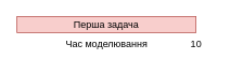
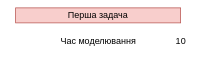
  <mxCell id="0" />
  <mxCell id="1" parent="0" />
- <mxCell id="2" value="Перша задача" style="rounded=0;whiteSpace=wrap;html=1;fillColor=#f8cecc;strokeColor=#b85450;" vertex="1" parent="1"><mxGeometry x="20" y="20" width="220" height="20" as="geometry" /></mxCell>
+ <mxCell id="2" value="Перша задача" style="rounded=0;whiteSpace=wrap;html=1;fillColor=#f8cecc;strokeColor=#b85450;" vertex="1" parent="1"><mxGeometry x="20" y="10" width="220" height="20" as="geometry" /></mxCell>
  <mxCell id="3" value="Час моделювання" style="text;html=1;align=center;verticalAlign=middle;resizable=0;points=[];autosize=1;strokeColor=none;fillColor=none;" vertex="1" parent="1"><mxGeometry x="70" y="40" width="120" height="30" as="geometry" /></mxCell>
  <mxCell id="4" value="10" style="text;html=1;align=center;verticalAlign=middle;resizable=0;points=[];autosize=1;strokeColor=none;fillColor=none;" vertex="1" parent="1"><mxGeometry x="220" y="40" width="40" height="30" as="geometry" /></mxCell>
